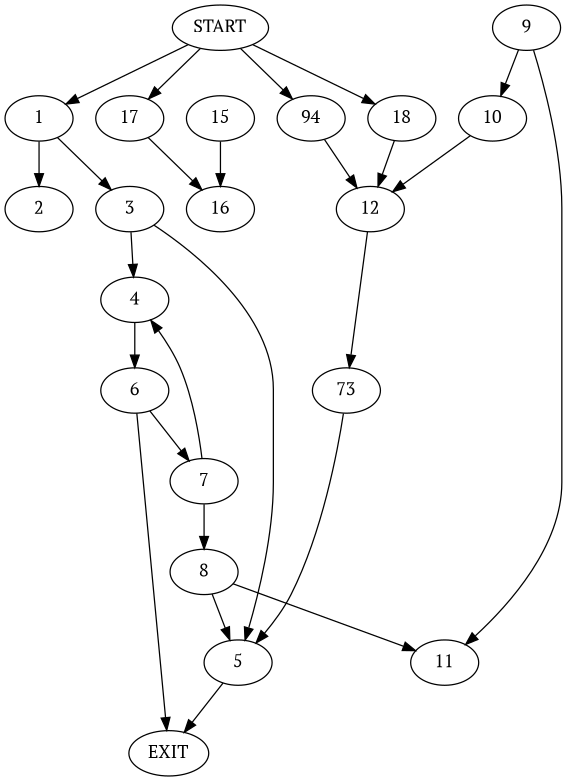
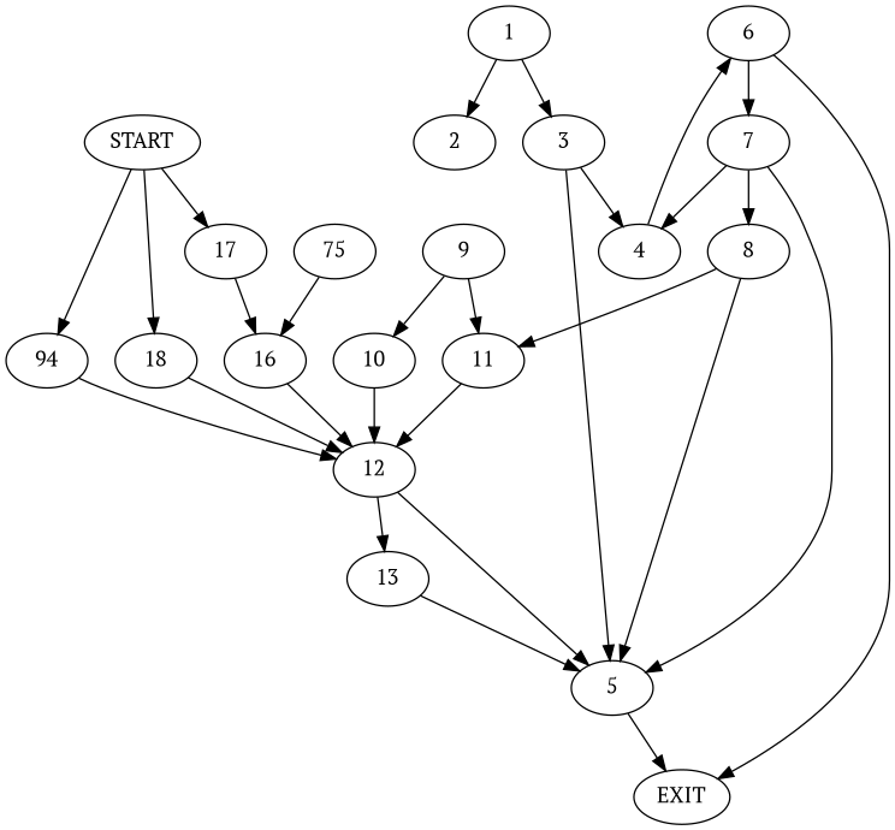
  digraph {
    fontname="PT Serif"
    node [fontname="PT Serif"]
    edge [fontname="PT Serif"]
    n1 [label=START]
    1
    n3 [label=94]
    17
    18
    2
    3
    12
-   15
+   15 [label=75]
    16
    n11 [label=EXIT]
    4
    5
    6
    7
    8
    11
    9
    10
-   13 [label=73]
-   n1 -> 1
+   13
    n1 -> n3
    n1 -> 17
    n1 -> 18
    1 -> 2
    1 -> 3
    n3 -> 12
    17 -> 16
    18 -> 12
    3 -> 4
    3 -> 5
+   12 -> 5
    12 -> 13
    15 -> 16
+   16 -> 12
    4 -> 6
    5 -> n11
    6 -> n11
    6 -> 7
    7 -> 4
+   7 -> 5
    7 -> 8
    8 -> 5
    8 -> 11
+   11 -> 12
    9 -> 11
    9 -> 10
    10 -> 12
    13 -> 5
  }
